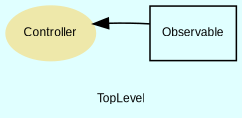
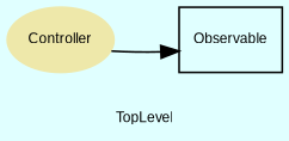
  digraph {
    bgcolor=lightcyan1
    compound=true
    fontname=Arial
    fontsize=8
    label=TopLevel
    rankdir=LR
    node [fontname=Arial fontsize=8]
    n1 [color=palegoldenrod fontcolor=black label=Controller shape=ellipse style=filled]
    n2 [color=black label=Observable shape=box]
-   n2 -> n1
+   n1 -> n2
  }
